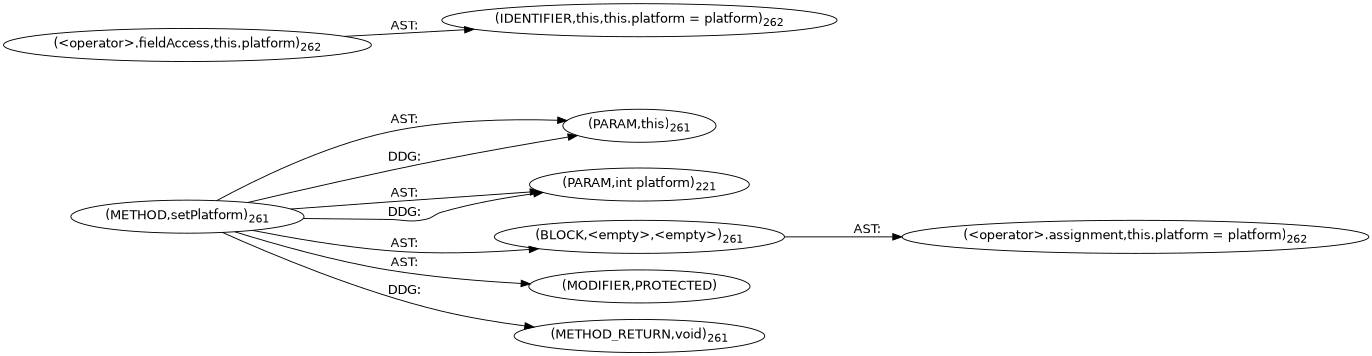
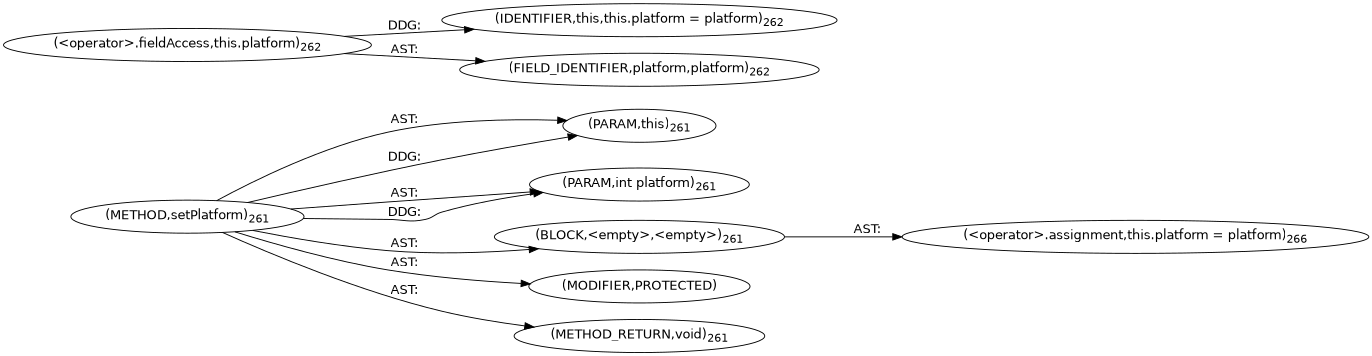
  digraph {
    fontname="DejaVu Sans"
    rankdir=LR
    node [fontname="DejaVu Sans"]
    edge [fontname="DejaVu Sans"]
    n1 [label=<(METHOD,setPlatform)<SUB>261</SUB>>]
    n2 [label=<(PARAM,this)<SUB>261</SUB>>]
-   n3 [label=<(PARAM,int platform)<SUB>221</SUB>>]
+   n3 [label=<(PARAM,int platform)<SUB>261</SUB>>]
    n4 [label=<(BLOCK,&lt;empty&gt;,&lt;empty&gt;)<SUB>261</SUB>>]
    n5 [label=<(MODIFIER,PROTECTED)>]
    n6 [label=<(METHOD_RETURN,void)<SUB>261</SUB>>]
-   n7 [label=<(&lt;operator&gt;.assignment,this.platform = platform)<SUB>262</SUB>>]
+   n7 [label=<(&lt;operator&gt;.assignment,this.platform = platform)<SUB>266</SUB>>]
    n8 [label=<(&lt;operator&gt;.fieldAccess,this.platform)<SUB>262</SUB>>]
    n9 [label=<(IDENTIFIER,this,this.platform = platform)<SUB>262</SUB>>]
+   n10 [label=<(FIELD_IDENTIFIER,platform,platform)<SUB>262</SUB>>]
    n1 -> n2 [label="AST: "]
    n1 -> n2 [label="DDG: "]
    n1 -> n3 [label="AST: "]
    n1 -> n3 [label="DDG: "]
    n1 -> n4 [label="AST: "]
    n1 -> n5 [label="AST: "]
-   n1 -> n6 [label="DDG: "]
+   n1 -> n6 [label="AST: "]
    n4 -> n7 [label="AST: "]
-   n8 -> n9 [label="AST: "]
+   n8 -> n9 [label="DDG: "]
+   n8 -> n10 [label="AST: "]
  }
